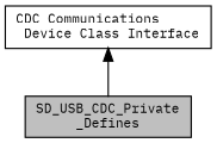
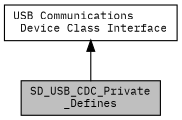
  digraph {
    rankdir=TB
    fontname="IBM Plex Mono"
    node [color=black fontname="IBM Plex Mono" fontsize=10 shape=record style=filled]
    n1 [fillcolor=grey75 fontcolor=black height=0.2 label="SD_USB_CDC_Private\l_Defines" width=0.4]
-   n2 [fillcolor=white height=0.2 label="CDC Communications\l Device Class Interface" width=0.4]
+   n2 [fillcolor=white height=0.2 label="USB Communications\l Device Class Interface" width=0.4]
    n2 -> n1 [dir=back fontname="IBM Plex Mono" fontsize=10 labelfontname=Helvetica labelfontsize=10 shape=plaintext style=solid]
  }
